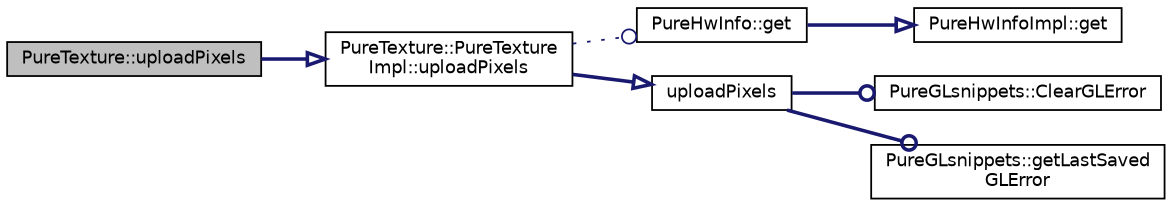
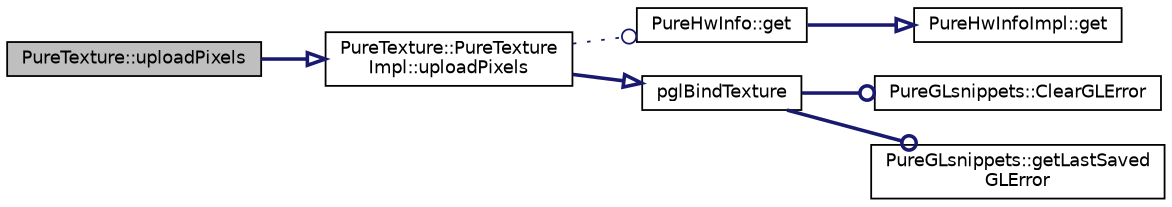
  digraph {
    rankdir=LR
    node [color=black fillcolor=white fontname=Helvetica fontsize=10 shape=record style=filled]
    edge [arrowhead=onormal color=midnightblue fontname=Helvetica fontsize=10 labelfontname=Helvetica labelfontsize=10 style=bold]
    n1 [fillcolor=grey75 fontcolor=black height=0.2 label="PureTexture::uploadPixels" width=0.4]
    n2 [height=0.2 label="PureTexture::PureTexture\lImpl::uploadPixels" width=0.4]
    n3 [height=0.2 label="PureHwInfo::get" width=0.4]
-   n4 [height=0.2 label=uploadPixels width=0.4]
+   n4 [height=0.2 label=pglBindTexture width=0.4]
    n5 [height=0.2 label="PureHwInfoImpl::get" width=0.4]
    n6 [height=0.2 label="PureGLsnippets::ClearGLError" width=0.4]
    n7 [height=0.2 label="PureGLsnippets::getLastSaved\lGLError" width=0.4]
    n1 -> n2
    n2 -> n3 [arrowhead=odot style=dotted]
    n2 -> n4
    n3 -> n5
    n4 -> n6 [arrowhead=odot]
    n4 -> n7 [arrowhead=odot]
  }
